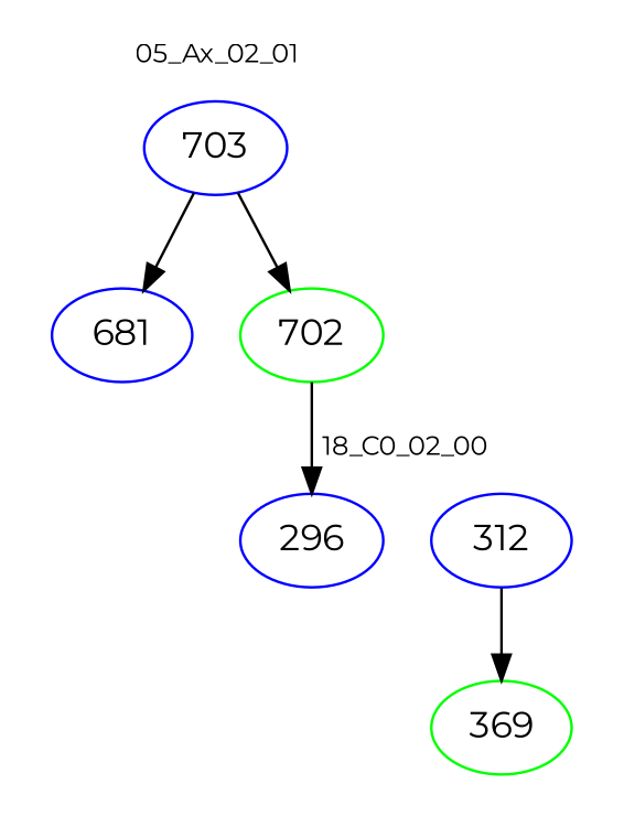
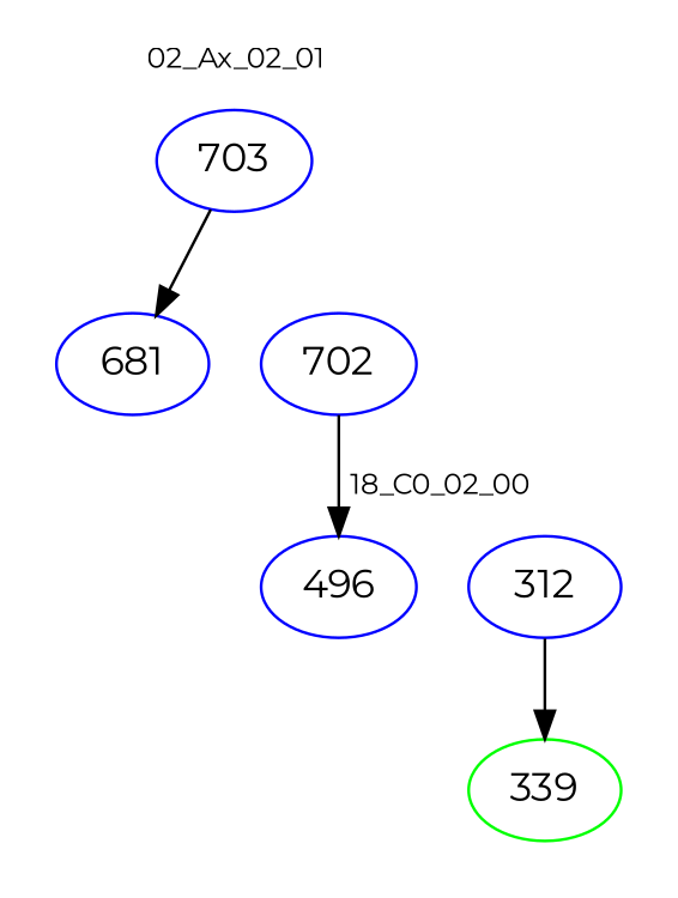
  digraph {
    fontname=Montserrat
    node [color=blue fontname=Montserrat]
    edge [color=black fontname=Montserrat]
    n1 [label=703]
    n2 [label=681]
-   n3 [color=green label=702]
+   n3 [label=702]
    n4 [label=312]
-   n5 [color=green label=369]
-   n6 [label=296]
+   n5 [color=green label=339]
+   n6 [label=496]
    subgraph cluster_1 {
      color=white
      fontsize=10
-     label="05_Ax_02_01"
+     label="02_Ax_02_01"
      n1
      n2
      n3
    }
    subgraph cluster_2 {
      color=white
      fontsize=10
      label="18_C0_02_00"
      n4
      n5
      n6
    }
    n1 -> n2
-   n1 -> n3
    n3 -> n6
    n4 -> n5
  }
